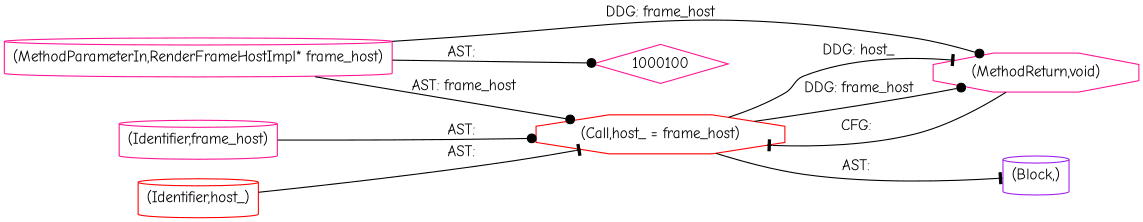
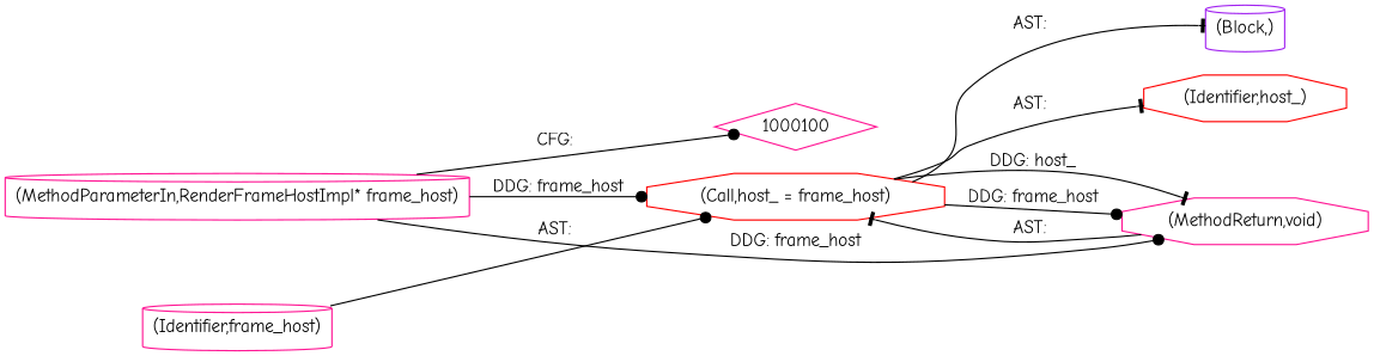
  digraph {
    fontname="Comic Neue"
    rankdir=LR
    node [color=deeppink fontname="Comic Neue" shape=cylinder]
    edge [arrowhead=dot fontname="Comic Neue"]
    n1 [label="(MethodParameterIn,RenderFrameHostImpl* frame_host)"]
    n2 [color=red label="(Call,host_ = frame_host)" shape=octagon]
    n3 [label="(MethodReturn,void)" shape=octagon]
    1000100 [shape=diamond]
    n5 [color=purple label="(Block,)"]
    n6 [label="(Identifier,frame_host)"]
-   n7 [color=red label="(Identifier,host_)"]
-   n1 -> n2 [label="AST: frame_host"]
+   n7 [color=red label="(Identifier,host_)" shape=octagon]
+   n1 -> n2 [label="DDG: frame_host"]
    n1 -> n3 [label="DDG: frame_host"]
-   n1 -> 1000100 [label="AST: "]
+   n1 -> 1000100 [label="CFG: "]
    n2 -> n3 [arrowhead=tee label="DDG: host_"]
    n2 -> n3 [label="DDG: frame_host"]
    n2 -> n5 [arrowhead=tee label="AST: "]
-   n3 -> n2 [arrowhead=tee label="CFG: "]
+   n3 -> n2 [arrowhead=tee label="AST: "]
    n6 -> n2 [label="AST: "]
-   n7 -> n2 [arrowhead=tee label="AST: "]
+   n2 -> n7 [arrowhead=tee label="AST: "]
  }
